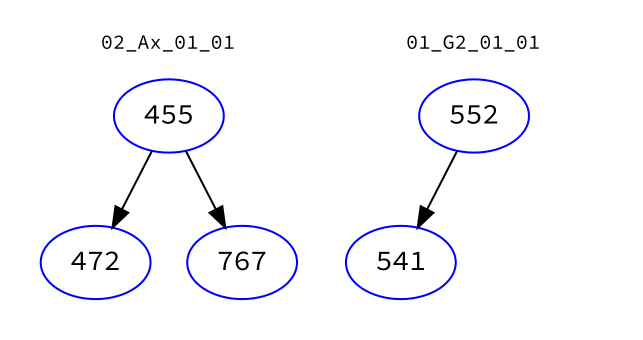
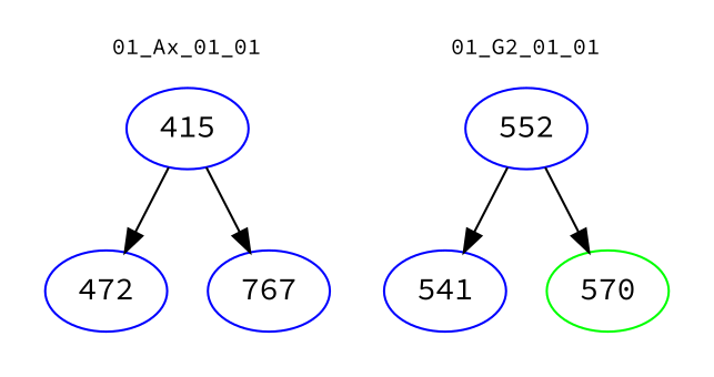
  digraph {
    fontname="Source Code Pro"
    node [color=blue fontname="Source Code Pro"]
    edge [color=black fontname="Source Code Pro"]
-   n1 [label=455]
+   n1 [label=415]
    n2 [label=472]
    n3 [label=767]
    n4 [label=552]
    n5 [label=541]
+   n6 [color=green label=570]
    subgraph cluster_1 {
      color=white
      fontsize=10
-     label="02_Ax_01_01"
+     label="01_Ax_01_01"
      n1
      n2
      n3
    }
    subgraph cluster_2 {
      color=white
      fontsize=10
      label="01_G2_01_01"
      n4
      n5
+     n6
    }
    n1 -> n2
    n1 -> n3
    n4 -> n5
+   n4 -> n6
  }
